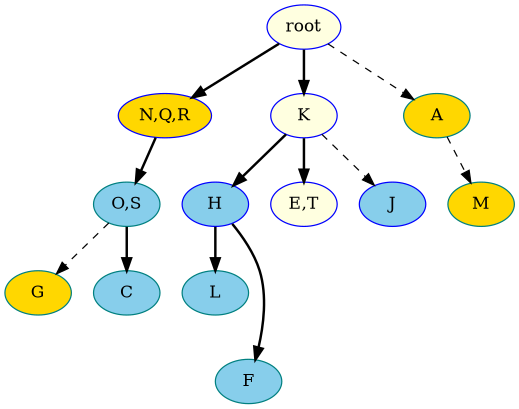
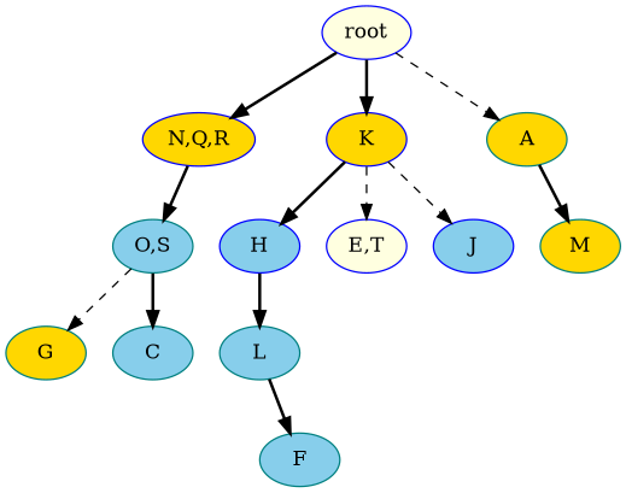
  strict digraph {
    node [color=teal fillcolor=skyblue style=filled]
    edge [style=bold]
    n1 [color=blue fillcolor=lightyellow label=root]
    n2 [color=blue fillcolor=gold label="N,Q,R"]
-   n3 [color=blue fillcolor=lightyellow label=K]
+   n3 [color=blue fillcolor=gold label=K]
    n4 [fillcolor=gold label=A]
    n5 [label="O,S"]
    n6 [color=blue label=H]
    n7 [color=blue fillcolor=lightyellow label="E,T"]
    n8 [color=blue label=J]
    n9 [fillcolor=gold label=M]
    n10 [fillcolor=gold label=G]
    n11 [label=C]
    n12 [label=L]
    n13 [label=F]
    n1 -> n2
    n1 -> n3
    n1 -> n4 [style=dashed]
    n2 -> n5
    n3 -> n6
-   n3 -> n7
+   n3 -> n7 [style=dashed]
    n3 -> n8 [style=dashed]
-   n4 -> n9 [style=dashed]
+   n4 -> n9
    n5 -> n10 [style=dashed]
    n5 -> n11
    n6 -> n12
-   n6 -> n13
+   n12 -> n13
  }
